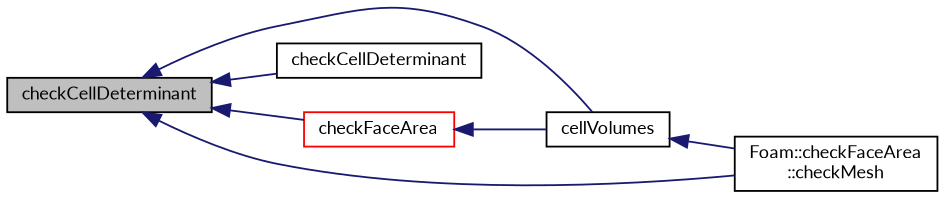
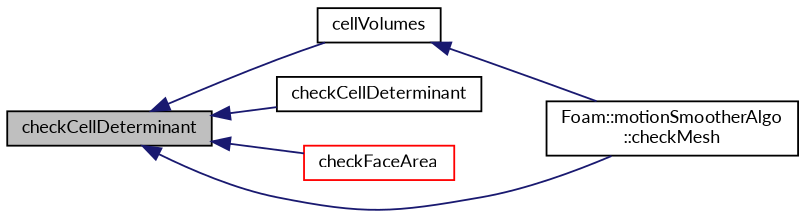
  digraph {
    fontname=Lato
    rankdir=LR
    node [color=black fontname=Lato fontsize=10 shape=record]
    edge [color=midnightblue dir=back fontname=Lato fontsize=10 labelfontname=Helvetica labelfontsize=10 style=solid]
    n1 [fillcolor=grey75 fontcolor=black height=0.2 label=checkCellDeterminant style=filled width=0.4]
    n2 [height=0.2 label=cellVolumes width=0.4]
    n3 [height=0.2 label=checkCellDeterminant width=0.4]
    n4 [color=red height=0.2 label=checkFaceArea width=0.4]
-   n5 [height=0.2 label="Foam::checkFaceArea\l::checkMesh" width=0.4]
+   n5 [height=0.2 label="Foam::motionSmootherAlgo\l::checkMesh" width=0.4]
    n1 -> n2
    n1 -> n3
    n1 -> n4
    n1 -> n5
    n2 -> n5
-   n4 -> n2
  }
